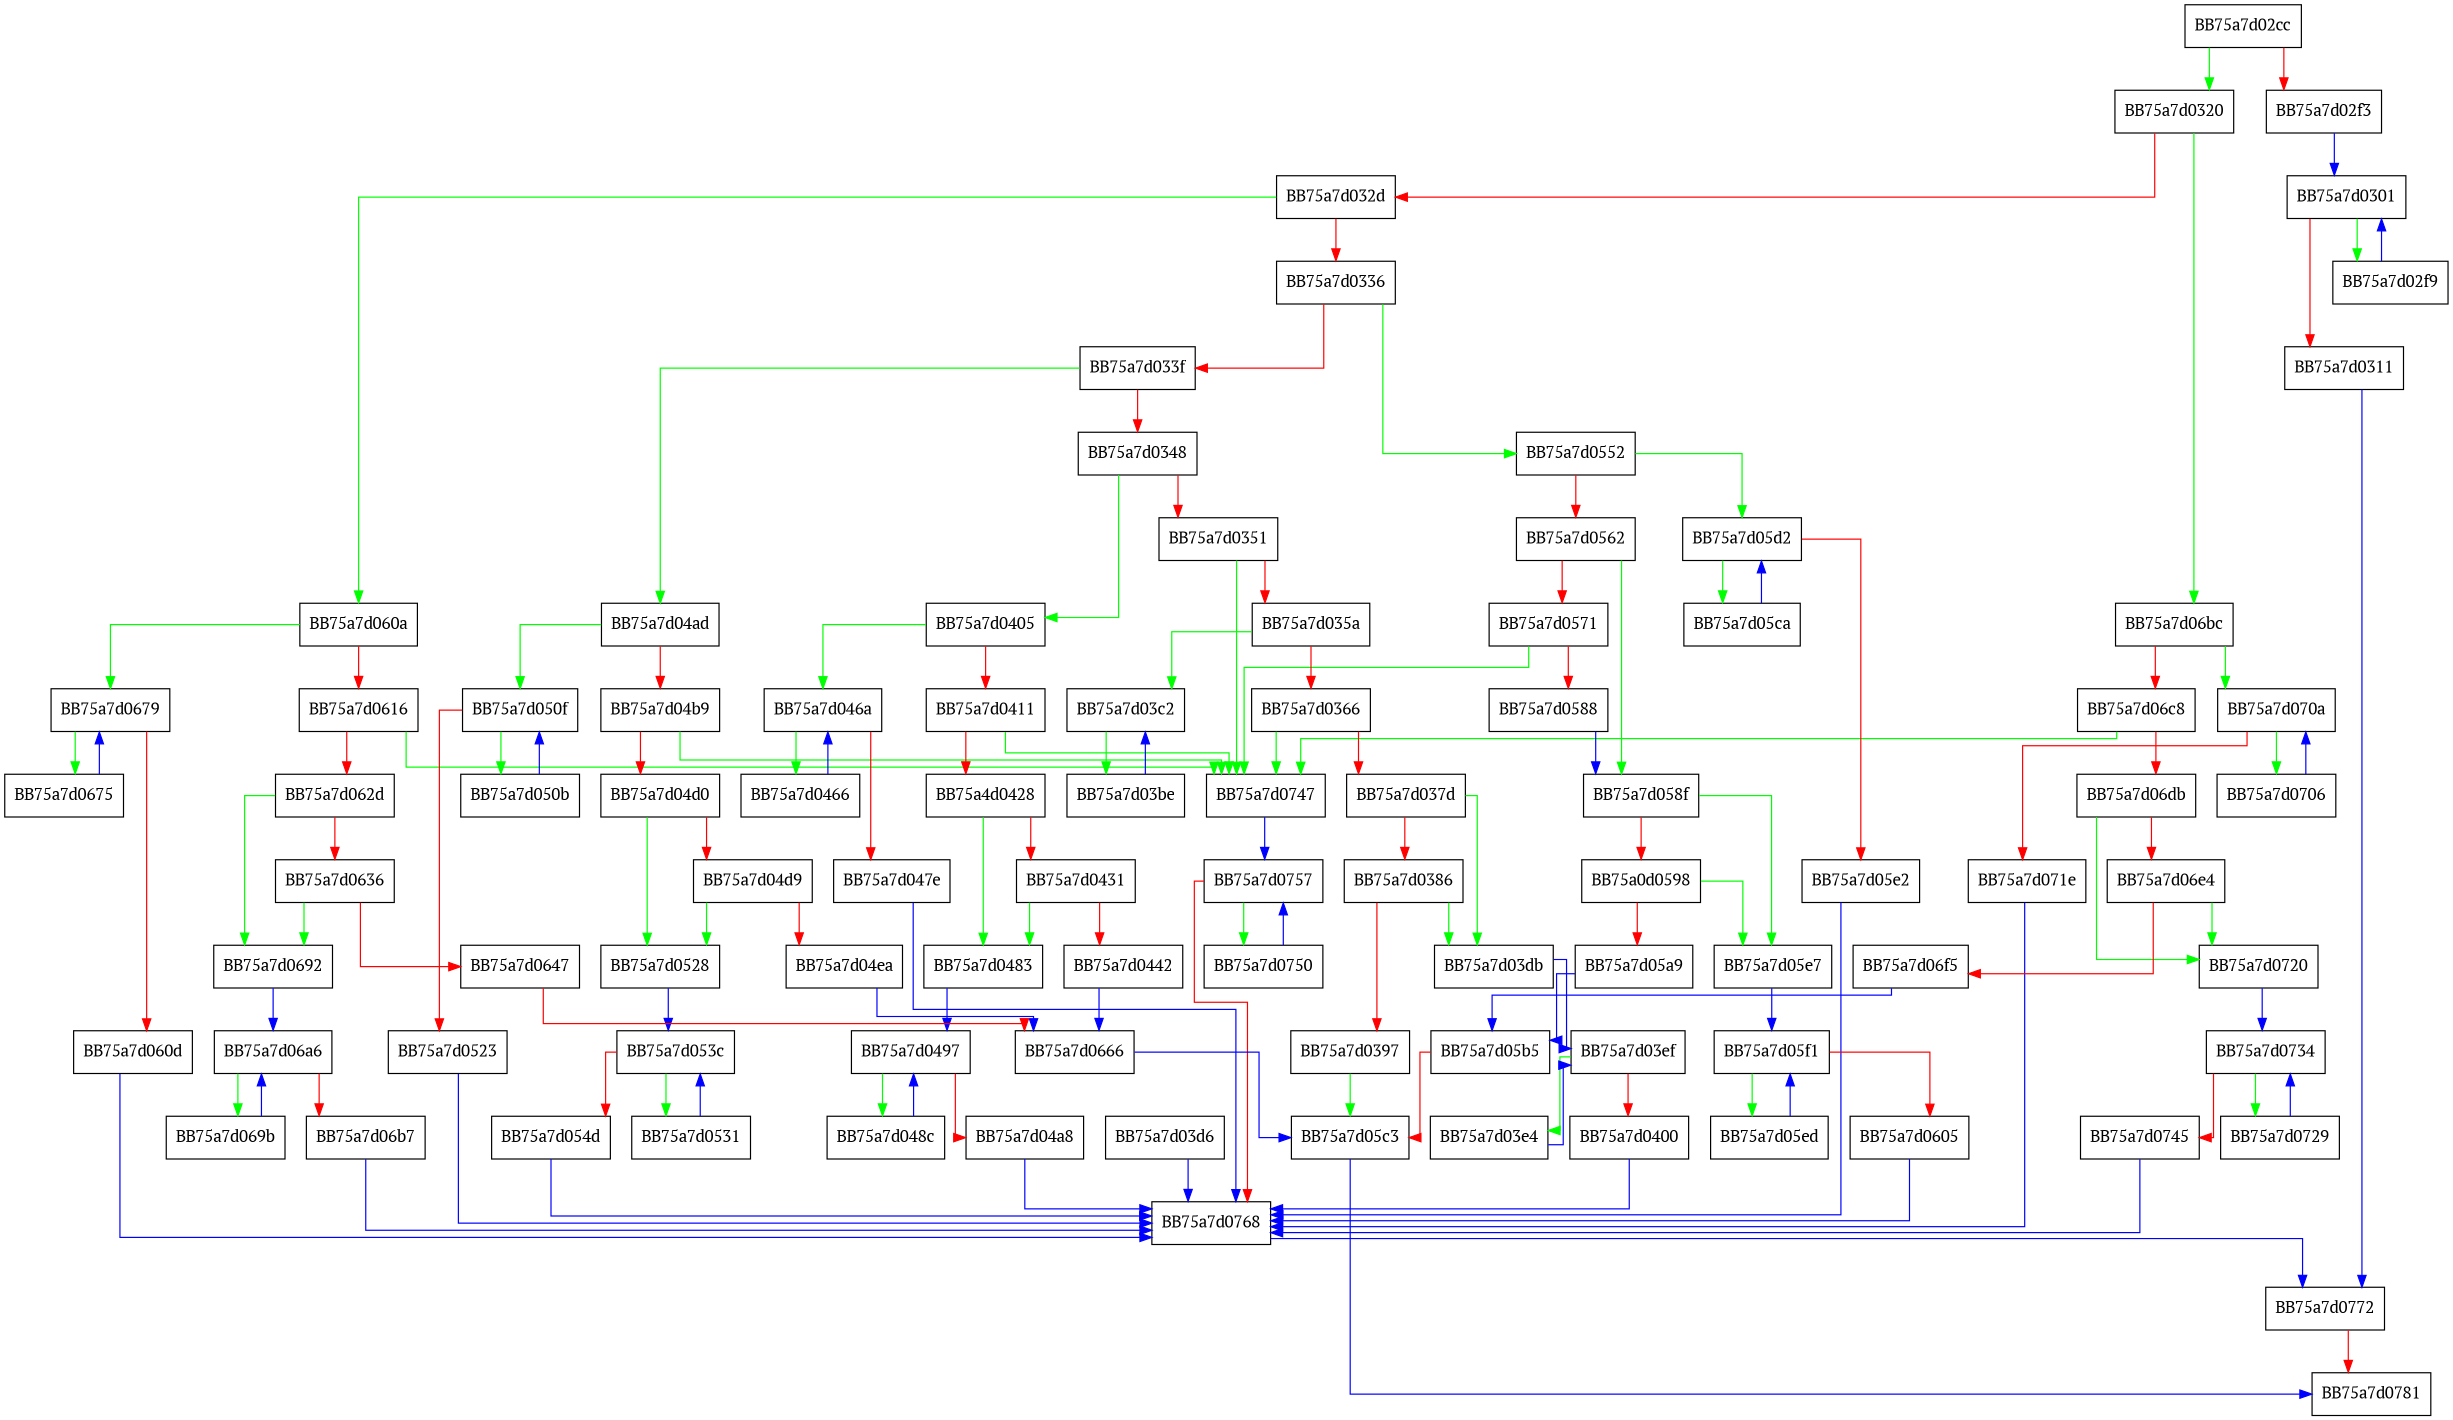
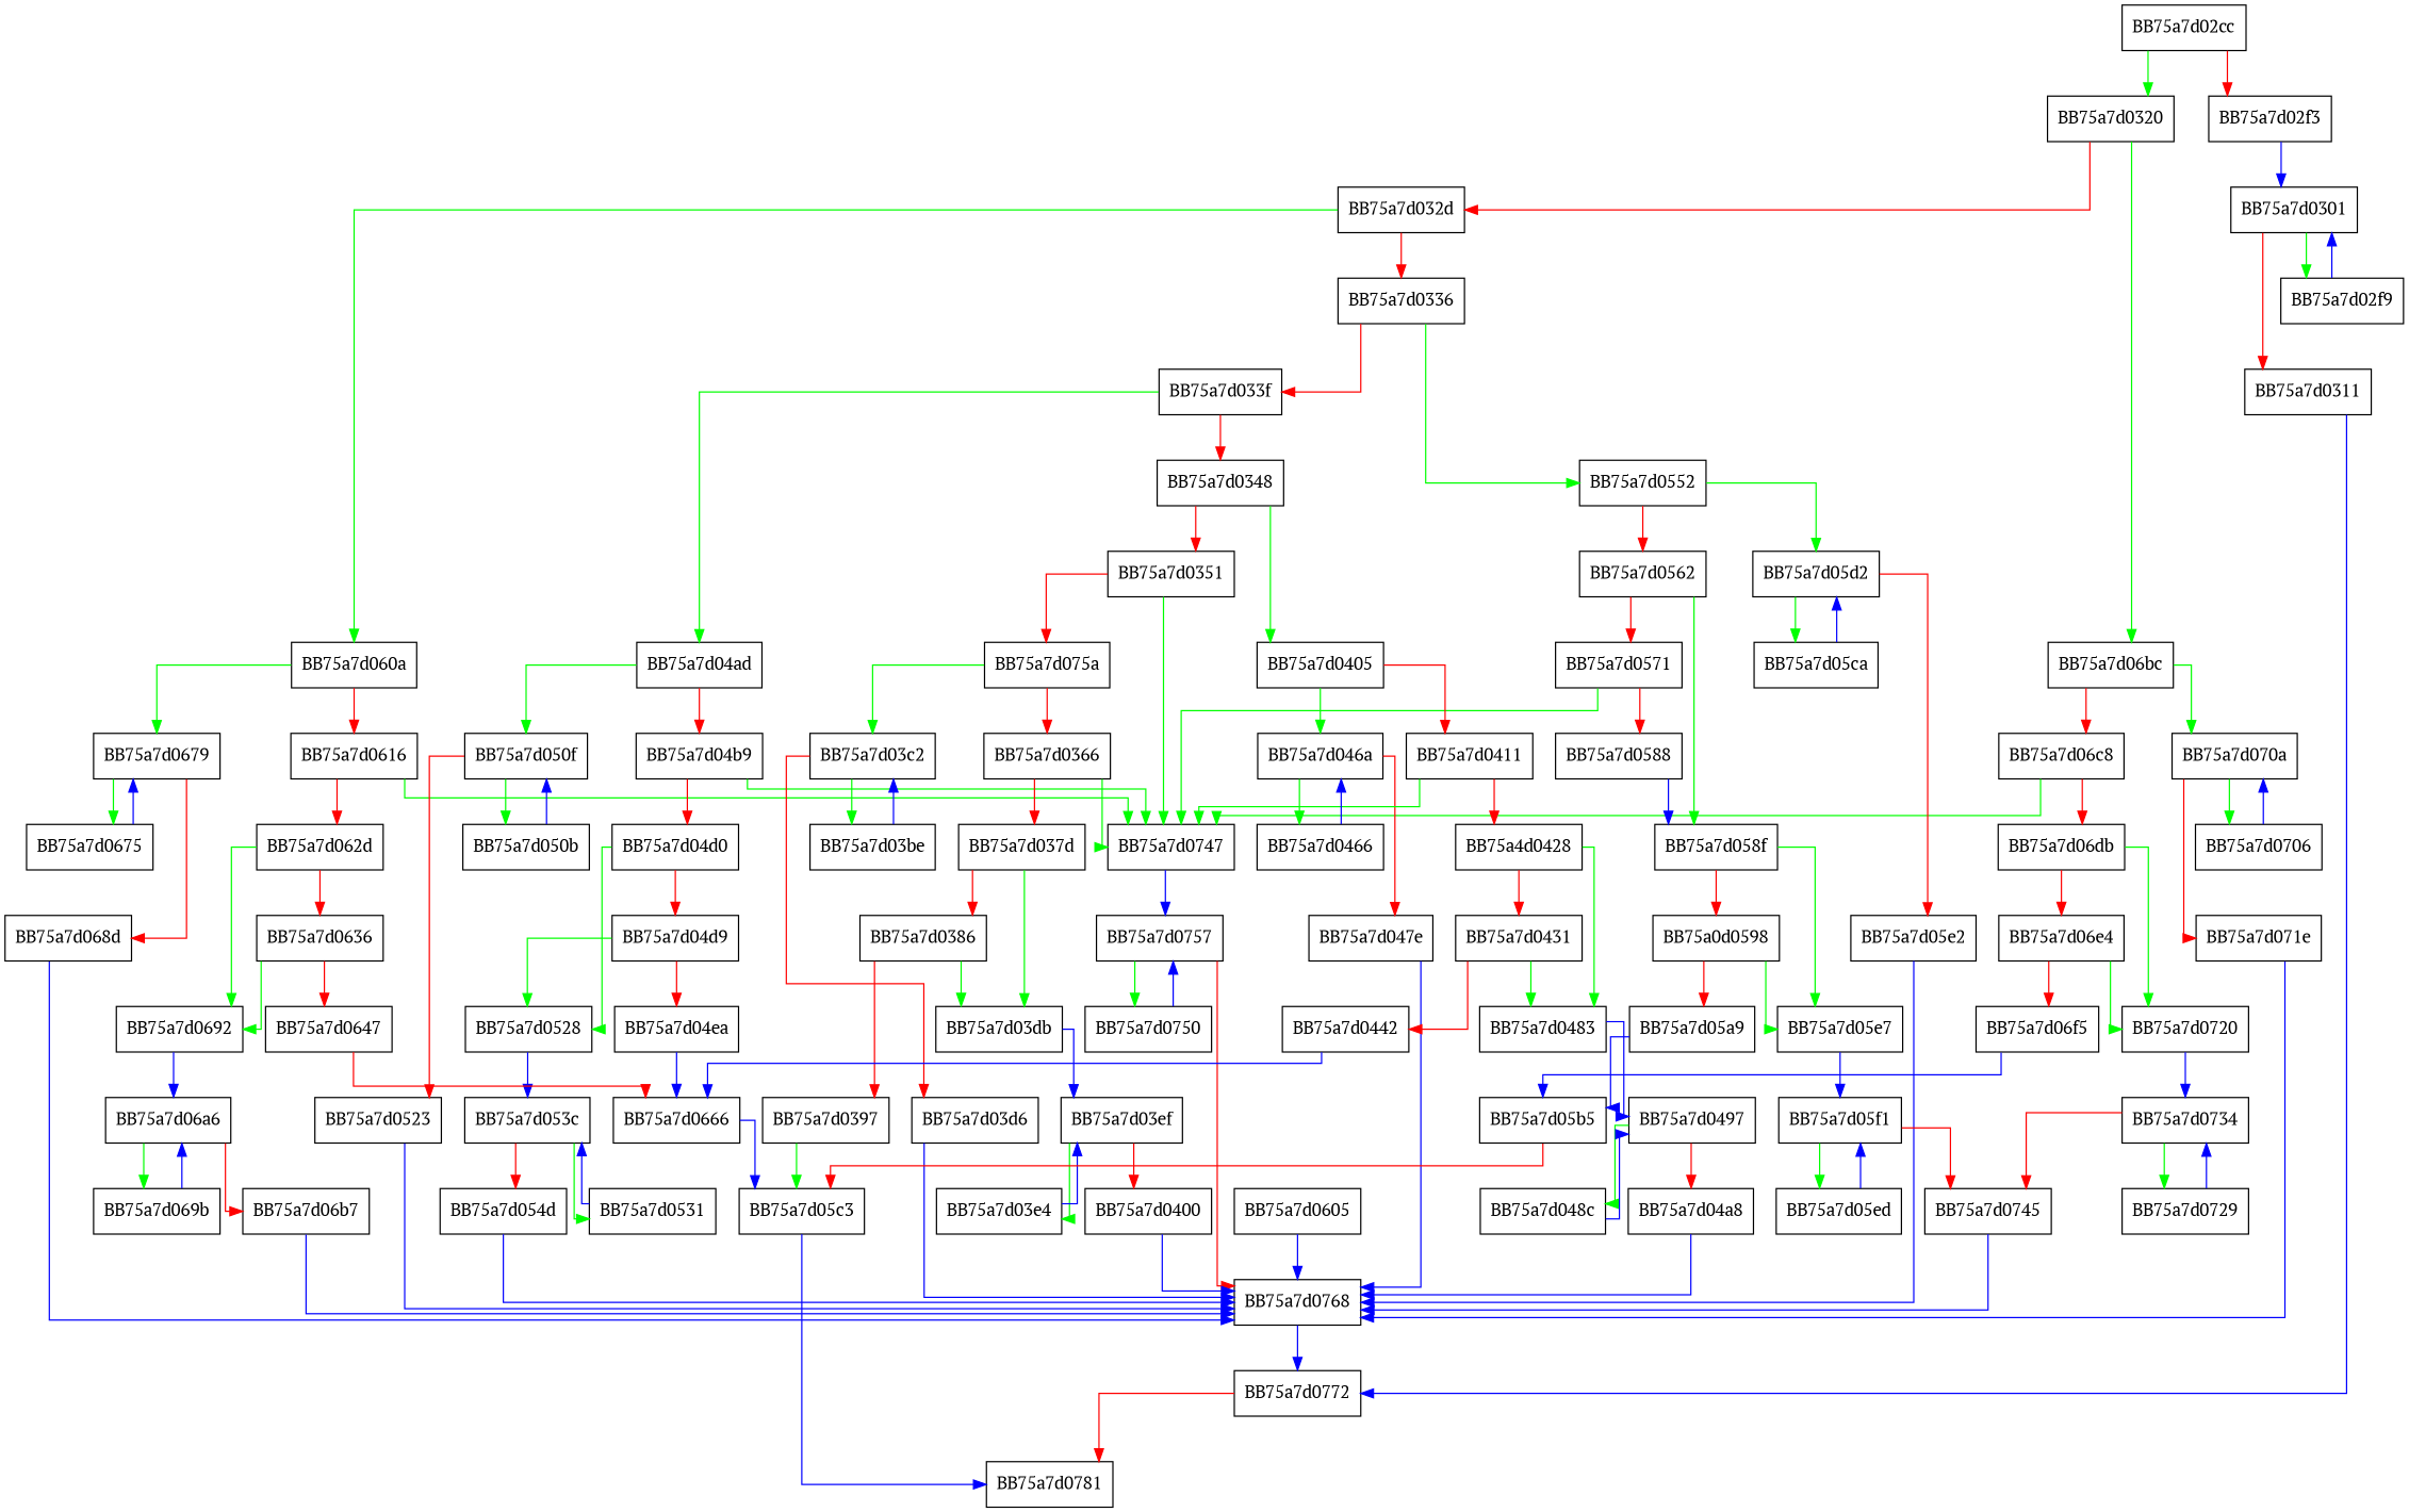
  digraph {
    fontname="PT Serif"
    splines=ortho
    node [fontname="PT Serif" shape=box]
    edge [color=red fontname="PT Serif"]
    BB75a7d02cc
    BB75a7d0320
    BB75a7d02f3
    BB75a7d06bc
    BB75a7d032d
    BB75a7d0301
    BB75a7d070a
    BB75a7d06c8
    BB75a7d060a
    BB75a7d0336
    BB75a7d02f9
    BB75a7d0311
    BB75a7d0772
    BB75a7d0781
    BB75a7d0706
    BB75a7d071e
    BB75a7d0747
    BB75a7d06db
    BB75a7d0679
    BB75a7d0616
    BB75a7d0552
    BB75a7d033f
    BB75a7d0675
-   BB75a7d068d [label=BB75a7d060d]
+   BB75a7d068d
    BB75a7d062d
    BB75a7d05d2
    BB75a7d0562
    BB75a7d04ad
    BB75a7d0348
    BB75a7d05ca
    BB75a7d05e2
    BB75a7d058f
    BB75a7d0571
    BB75a7d050f
    BB75a7d04b9
    BB75a7d0405
    BB75a7d0351
    BB75a7d050b
    BB75a7d0523
    BB75a7d04d0
    BB75a7d046a
    BB75a7d0411
-   BB75a7d035a
+   BB75a7d035a [label=BB75a7d075a]
    BB75a7d0466
    BB75a7d047e
    n46 [label=BB75a4d0428]
    BB75a7d0757
    BB75a7d03c2
    BB75a7d0366
    BB75a7d0768
    BB75a7d0750
    BB75a7d03be
    BB75a7d03d6
    BB75a7d037d
    BB75a7d03db
    BB75a7d0386
    BB75a7d03ef
    BB75a7d0397
    BB75a7d03e4
    BB75a7d0400
    BB75a7d05c3
    BB75a7d0483
    BB75a7d0431
    BB75a7d0497
    BB75a7d0442
    BB75a7d048c
    BB75a7d04a8
    BB75a7d0666
    BB75a7d0528
    BB75a7d04d9
    BB75a7d053c
    BB75a7d04ea
    BB75a7d0531
    BB75a7d054d
    BB75a7d05e7
    n76 [label=BB75a0d0598]
    BB75a7d0588
    BB75a7d05f1
    BB75a7d05a9
    BB75a7d05ed
    BB75a7d0605
    BB75a7d05b5
    BB75a7d0692
    BB75a7d0636
    BB75a7d06a6
    BB75a7d0647
    BB75a7d069b
    BB75a7d06b7
    BB75a7d0720
    BB75a7d06e4
    BB75a7d0734
    BB75a7d06f5
    BB75a7d0729
    BB75a7d0745
    BB75a7d02cc -> BB75a7d0320 [color=green]
    BB75a7d02cc -> BB75a7d02f3
    BB75a7d0320 -> BB75a7d06bc [color=green]
    BB75a7d0320 -> BB75a7d032d
    BB75a7d02f3 -> BB75a7d0301 [color=blue]
    BB75a7d06bc -> BB75a7d070a [color=green]
    BB75a7d06bc -> BB75a7d06c8
    BB75a7d032d -> BB75a7d060a [color=green]
    BB75a7d032d -> BB75a7d0336
    BB75a7d0301 -> BB75a7d02f9 [color=green]
    BB75a7d0301 -> BB75a7d0311
    BB75a7d070a -> BB75a7d0706 [color=green]
    BB75a7d070a -> BB75a7d071e
    BB75a7d06c8 -> BB75a7d0747 [color=green]
    BB75a7d06c8 -> BB75a7d06db
    BB75a7d060a -> BB75a7d0679 [color=green]
    BB75a7d060a -> BB75a7d0616
    BB75a7d0336 -> BB75a7d0552 [color=green]
    BB75a7d0336 -> BB75a7d033f
    BB75a7d02f9 -> BB75a7d0301 [color=blue]
    BB75a7d0311 -> BB75a7d0772 [color=blue]
    BB75a7d0772 -> BB75a7d0781
    BB75a7d0706 -> BB75a7d070a [color=blue]
    BB75a7d071e -> BB75a7d0768 [color=blue]
    BB75a7d0747 -> BB75a7d0757 [color=blue]
    BB75a7d06db -> BB75a7d0720 [color=green]
    BB75a7d06db -> BB75a7d06e4
    BB75a7d0679 -> BB75a7d0675 [color=green]
    BB75a7d0679 -> BB75a7d068d
    BB75a7d0616 -> BB75a7d0747 [color=green]
    BB75a7d0616 -> BB75a7d062d
    BB75a7d0552 -> BB75a7d05d2 [color=green]
    BB75a7d0552 -> BB75a7d0562
    BB75a7d033f -> BB75a7d04ad [color=green]
    BB75a7d033f -> BB75a7d0348
    BB75a7d0675 -> BB75a7d0679 [color=blue]
    BB75a7d068d -> BB75a7d0768 [color=blue]
    BB75a7d062d -> BB75a7d0692 [color=green]
    BB75a7d062d -> BB75a7d0636
    BB75a7d05d2 -> BB75a7d05ca [color=green]
    BB75a7d05d2 -> BB75a7d05e2
    BB75a7d0562 -> BB75a7d058f [color=green]
    BB75a7d0562 -> BB75a7d0571
    BB75a7d04ad -> BB75a7d050f [color=green]
    BB75a7d04ad -> BB75a7d04b9
    BB75a7d0348 -> BB75a7d0405 [color=green]
    BB75a7d0348 -> BB75a7d0351
    BB75a7d05ca -> BB75a7d05d2 [color=blue]
    BB75a7d05e2 -> BB75a7d0768 [color=blue]
    BB75a7d058f -> BB75a7d05e7 [color=green]
    BB75a7d058f -> n76
    BB75a7d0571 -> BB75a7d0747 [color=green]
    BB75a7d0571 -> BB75a7d0588
    BB75a7d050f -> BB75a7d050b [color=green]
    BB75a7d050f -> BB75a7d0523
    BB75a7d04b9 -> BB75a7d0747 [color=green]
    BB75a7d04b9 -> BB75a7d04d0
    BB75a7d0405 -> BB75a7d046a [color=green]
    BB75a7d0405 -> BB75a7d0411
    BB75a7d0351 -> BB75a7d0747 [color=green]
    BB75a7d0351 -> BB75a7d035a
    BB75a7d050b -> BB75a7d050f [color=blue]
    BB75a7d0523 -> BB75a7d0768 [color=blue]
    BB75a7d04d0 -> BB75a7d0528 [color=green]
    BB75a7d04d0 -> BB75a7d04d9
    BB75a7d046a -> BB75a7d0466 [color=green]
    BB75a7d046a -> BB75a7d047e
    BB75a7d0411 -> BB75a7d0747 [color=green]
    BB75a7d0411 -> n46
    BB75a7d035a -> BB75a7d03c2 [color=green]
    BB75a7d035a -> BB75a7d0366
    BB75a7d0466 -> BB75a7d046a [color=blue]
    BB75a7d047e -> BB75a7d0768 [color=blue]
    n46 -> BB75a7d0483 [color=green]
    n46 -> BB75a7d0431
    BB75a7d0757 -> BB75a7d0768
    BB75a7d0757 -> BB75a7d0750 [color=green]
    BB75a7d03c2 -> BB75a7d03be [color=green]
+   BB75a7d03c2 -> BB75a7d03d6
    BB75a7d0366 -> BB75a7d0747 [color=green]
    BB75a7d0366 -> BB75a7d037d
    BB75a7d0768 -> BB75a7d0772 [color=blue]
    BB75a7d0750 -> BB75a7d0757 [color=blue]
    BB75a7d03be -> BB75a7d03c2 [color=blue]
    BB75a7d03d6 -> BB75a7d0768 [color=blue]
    BB75a7d037d -> BB75a7d03db [color=green]
    BB75a7d037d -> BB75a7d0386
    BB75a7d03db -> BB75a7d03ef [color=blue]
    BB75a7d0386 -> BB75a7d03db [color=green]
    BB75a7d0386 -> BB75a7d0397
    BB75a7d03ef -> BB75a7d03e4 [color=green]
    BB75a7d03ef -> BB75a7d0400
    BB75a7d0397 -> BB75a7d05c3 [color=green]
    BB75a7d03e4 -> BB75a7d03ef [color=blue]
    BB75a7d0400 -> BB75a7d0768 [color=blue]
    BB75a7d05c3 -> BB75a7d0781 [color=blue]
    BB75a7d0483 -> BB75a7d0497 [color=blue]
    BB75a7d0431 -> BB75a7d0483 [color=green]
    BB75a7d0431 -> BB75a7d0442
    BB75a7d0497 -> BB75a7d048c [color=green]
    BB75a7d0497 -> BB75a7d04a8
    BB75a7d0442 -> BB75a7d0666 [color=blue]
    BB75a7d048c -> BB75a7d0497 [color=blue]
    BB75a7d04a8 -> BB75a7d0768 [color=blue]
    BB75a7d0666 -> BB75a7d05c3 [color=blue]
    BB75a7d0528 -> BB75a7d053c [color=blue]
    BB75a7d04d9 -> BB75a7d0528 [color=green]
    BB75a7d04d9 -> BB75a7d04ea
    BB75a7d053c -> BB75a7d0531 [color=green]
    BB75a7d053c -> BB75a7d054d
    BB75a7d04ea -> BB75a7d0666 [color=blue]
    BB75a7d0531 -> BB75a7d053c [color=blue]
    BB75a7d054d -> BB75a7d0768 [color=blue]
    BB75a7d05e7 -> BB75a7d05f1 [color=blue]
    n76 -> BB75a7d05e7 [color=green]
    n76 -> BB75a7d05a9
    BB75a7d0588 -> BB75a7d058f [color=blue]
    BB75a7d05f1 -> BB75a7d05ed [color=green]
-   BB75a7d05f1 -> BB75a7d0605
+   BB75a7d05f1 -> BB75a7d0745
    BB75a7d05a9 -> BB75a7d05b5 [color=blue]
    BB75a7d05ed -> BB75a7d05f1 [color=blue]
    BB75a7d0605 -> BB75a7d0768 [color=blue]
    BB75a7d05b5 -> BB75a7d05c3
    BB75a7d0692 -> BB75a7d06a6 [color=blue]
    BB75a7d0636 -> BB75a7d0692 [color=green]
    BB75a7d0636 -> BB75a7d0647
    BB75a7d06a6 -> BB75a7d069b [color=green]
    BB75a7d06a6 -> BB75a7d06b7
    BB75a7d0647 -> BB75a7d0666
    BB75a7d069b -> BB75a7d06a6 [color=blue]
    BB75a7d06b7 -> BB75a7d0768 [color=blue]
    BB75a7d0720 -> BB75a7d0734 [color=blue]
    BB75a7d06e4 -> BB75a7d0720 [color=green]
    BB75a7d06e4 -> BB75a7d06f5
    BB75a7d0734 -> BB75a7d0729 [color=green]
    BB75a7d0734 -> BB75a7d0745
    BB75a7d06f5 -> BB75a7d05b5 [color=blue]
    BB75a7d0729 -> BB75a7d0734 [color=blue]
    BB75a7d0745 -> BB75a7d0768 [color=blue]
  }
